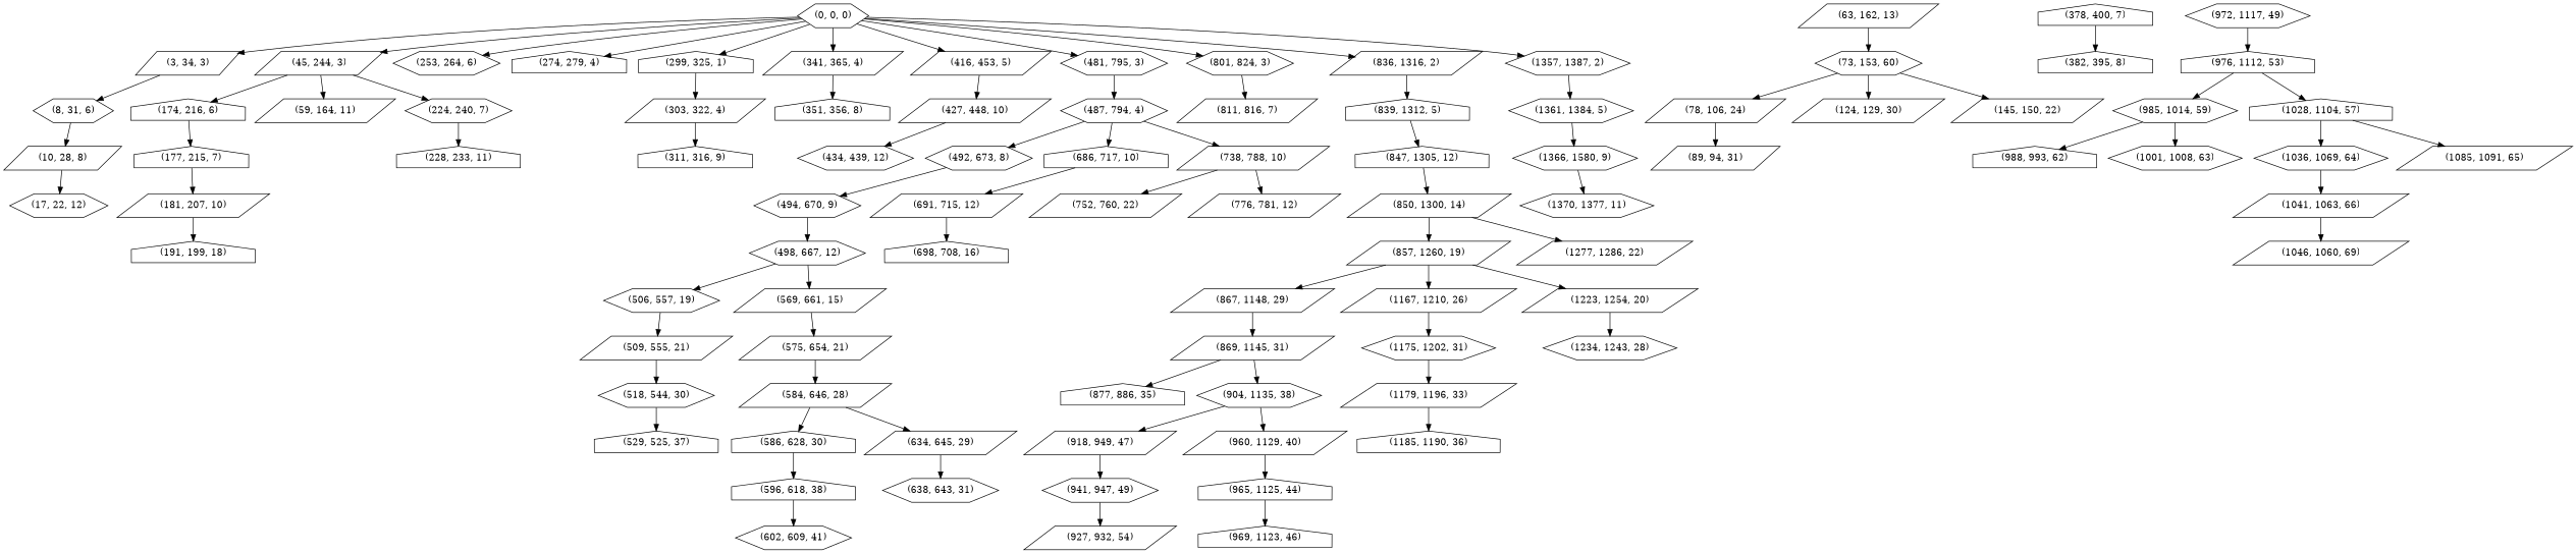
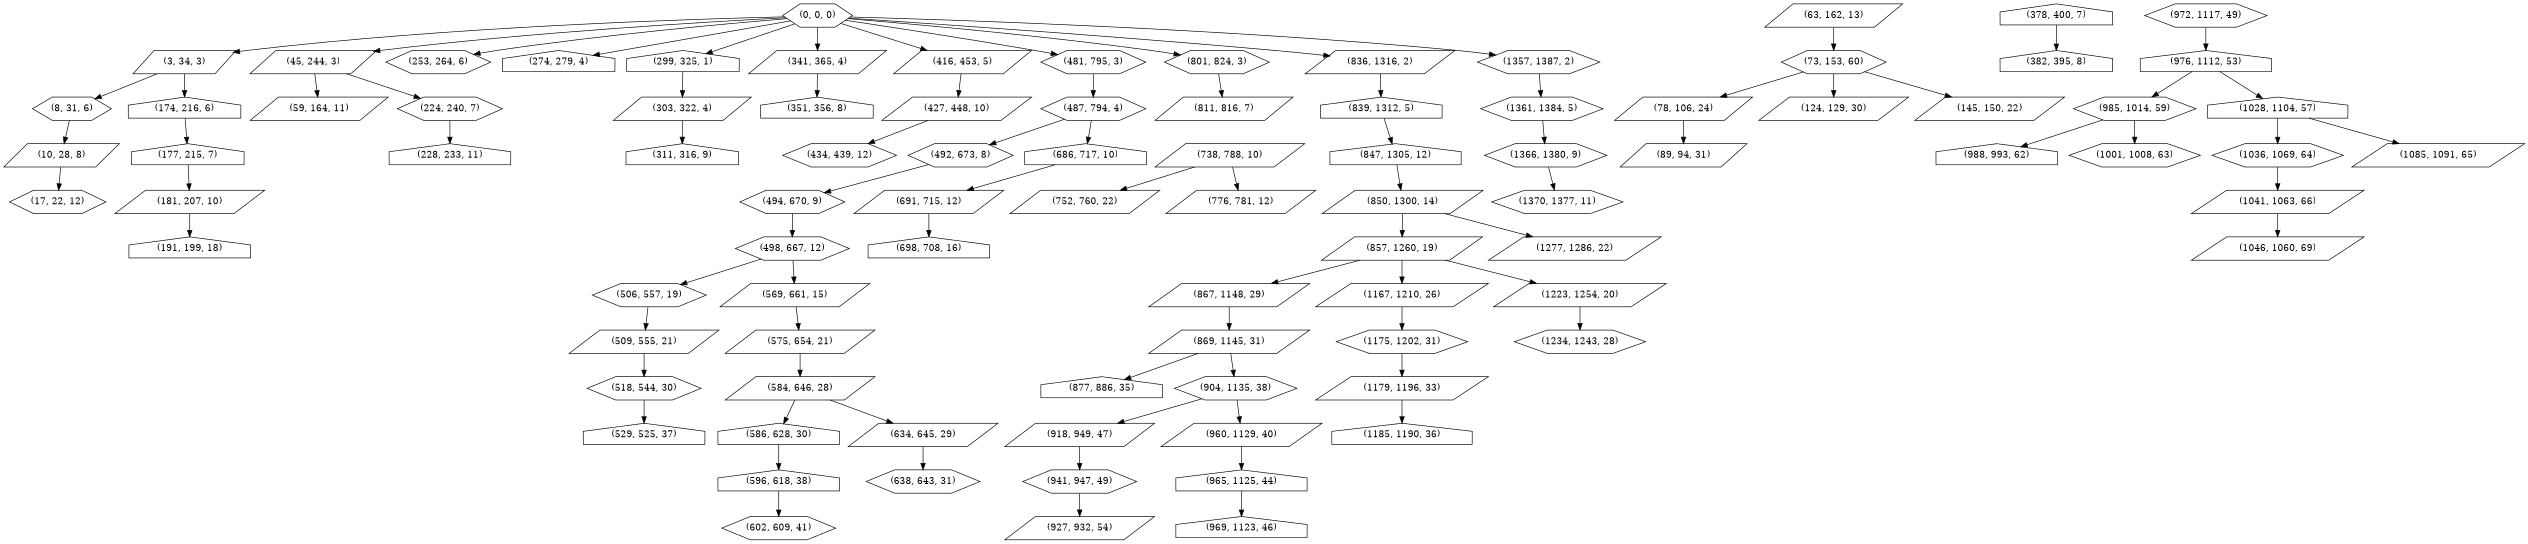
  digraph {
    node [shape=parallelogram]
    "(0, 0, 0)" [shape=hexagon]
    "(3, 34, 3)"
    "(45, 244, 3)"
    "(253, 264, 6)" [shape=hexagon]
    "(274, 279, 4)" [shape=house]
    "(299, 325, 1)" [shape=house]
    "(341, 365, 4)"
    "(416, 453, 5)"
    "(481, 795, 3)" [shape=hexagon]
    "(801, 824, 3)" [shape=hexagon]
    "(836, 1316, 2)"
    "(1357, 1387, 2)" [shape=hexagon]
    "(8, 31, 6)" [shape=hexagon]
    "(59, 164, 11)"
    "(174, 216, 6)" [shape=house]
    "(224, 240, 7)" [shape=hexagon]
    "(303, 322, 4)"
    "(351, 356, 8)" [shape=house]
    "(427, 448, 10)"
    "(487, 794, 4)" [shape=hexagon]
    "(811, 816, 7)"
    "(839, 1312, 5)" [shape=house]
    "(1361, 1384, 5)" [shape=hexagon]
    "(10, 28, 8)"
    "(17, 22, 12)" [shape=hexagon]
    "(177, 215, 7)" [shape=house]
    "(228, 233, 11)" [shape=house]
    n28 [label="(73, 153, 60)" shape=hexagon]
    "(63, 162, 13)"
    "(78, 106, 24)"
    "(124, 129, 30)"
    "(145, 150, 22)"
    "(89, 94, 31)"
    "(181, 207, 10)"
    "(191, 199, 18)" [shape=house]
    "(311, 316, 9)" [shape=house]
    "(378, 400, 7)" [shape=house]
    "(382, 395, 8)" [shape=house]
    "(434, 439, 12)" [shape=hexagon]
    "(492, 673, 8)" [shape=hexagon]
    "(686, 717, 10)" [shape=house]
    "(738, 788, 10)"
    "(494, 670, 9)" [shape=hexagon]
    "(691, 715, 12)"
    "(752, 760, 22)"
    "(776, 781, 12)"
    "(498, 667, 12)" [shape=hexagon]
    "(506, 557, 19)" [shape=hexagon]
    "(569, 661, 15)"
    "(509, 555, 21)"
    "(575, 654, 21)"
    "(518, 544, 30)" [shape=hexagon]
    n53 [label="(529, 525, 37)" shape=house]
    "(584, 646, 28)"
    "(586, 628, 30)" [shape=house]
    "(634, 645, 29)"
    "(596, 618, 38)" [shape=house]
    "(638, 643, 31)" [shape=hexagon]
    "(602, 609, 41)" [shape=hexagon]
    "(698, 708, 16)" [shape=house]
    "(847, 1305, 12)" [shape=house]
    "(850, 1300, 14)"
    "(857, 1260, 19)"
    "(1277, 1286, 22)"
    "(867, 1148, 29)"
    "(1167, 1210, 26)"
    "(1223, 1254, 20)"
    "(869, 1145, 31)"
    "(1175, 1202, 31)" [shape=hexagon]
    "(1234, 1243, 28)" [shape=hexagon]
    "(877, 886, 35)" [shape=house]
    "(904, 1135, 38)" [shape=hexagon]
    "(918, 949, 47)"
    "(960, 1129, 40)"
    "(941, 947, 49)" [shape=hexagon]
    "(965, 1125, 44)" [shape=house]
    "(927, 932, 54)"
    "(969, 1123, 46)" [shape=house]
    "(972, 1117, 49)" [shape=hexagon]
    "(976, 1112, 53)" [shape=house]
    "(985, 1014, 59)" [shape=hexagon]
    "(1028, 1104, 57)" [shape=house]
    "(988, 993, 62)" [shape=house]
    "(1001, 1008, 63)" [shape=hexagon]
    "(1036, 1069, 64)" [shape=hexagon]
    "(1085, 1091, 65)"
    "(1041, 1063, 66)"
    "(1046, 1060, 69)"
    "(1179, 1196, 33)"
    "(1185, 1190, 36)" [shape=house]
-   "(1366, 1380, 9)" [shape=hexagon label="(1366, 1580, 9)"]
+   "(1366, 1380, 9)" [shape=hexagon]
    "(1370, 1377, 11)" [shape=hexagon]
    "(0, 0, 0)" -> "(3, 34, 3)"
    "(0, 0, 0)" -> "(45, 244, 3)"
    "(0, 0, 0)" -> "(253, 264, 6)"
    "(0, 0, 0)" -> "(274, 279, 4)"
    "(0, 0, 0)" -> "(299, 325, 1)"
    "(0, 0, 0)" -> "(341, 365, 4)"
    "(0, 0, 0)" -> "(416, 453, 5)"
    "(0, 0, 0)" -> "(481, 795, 3)"
    "(0, 0, 0)" -> "(801, 824, 3)"
    "(0, 0, 0)" -> "(836, 1316, 2)"
    "(0, 0, 0)" -> "(1357, 1387, 2)"
    "(3, 34, 3)" -> "(8, 31, 6)"
    "(45, 244, 3)" -> "(59, 164, 11)"
-   "(45, 244, 3)" -> "(174, 216, 6)"
+   "(3, 34, 3)" -> "(174, 216, 6)"
    "(45, 244, 3)" -> "(224, 240, 7)"
    "(299, 325, 1)" -> "(303, 322, 4)"
    "(341, 365, 4)" -> "(351, 356, 8)"
    "(416, 453, 5)" -> "(427, 448, 10)"
    "(481, 795, 3)" -> "(487, 794, 4)"
    "(801, 824, 3)" -> "(811, 816, 7)"
    "(836, 1316, 2)" -> "(839, 1312, 5)"
    "(1357, 1387, 2)" -> "(1361, 1384, 5)"
    "(8, 31, 6)" -> "(10, 28, 8)"
    "(174, 216, 6)" -> "(177, 215, 7)"
    "(224, 240, 7)" -> "(228, 233, 11)"
    "(303, 322, 4)" -> "(311, 316, 9)"
    "(427, 448, 10)" -> "(434, 439, 12)"
    "(487, 794, 4)" -> "(492, 673, 8)"
    "(487, 794, 4)" -> "(686, 717, 10)"
-   "(487, 794, 4)" -> "(738, 788, 10)"
    "(839, 1312, 5)" -> "(847, 1305, 12)"
    "(1361, 1384, 5)" -> "(1366, 1380, 9)"
    "(10, 28, 8)" -> "(17, 22, 12)"
    "(177, 215, 7)" -> "(181, 207, 10)"
    n28 -> "(78, 106, 24)"
    n28 -> "(124, 129, 30)"
    n28 -> "(145, 150, 22)"
    "(63, 162, 13)" -> n28
    "(78, 106, 24)" -> "(89, 94, 31)"
    "(181, 207, 10)" -> "(191, 199, 18)"
    "(378, 400, 7)" -> "(382, 395, 8)"
    "(492, 673, 8)" -> "(494, 670, 9)"
    "(686, 717, 10)" -> "(691, 715, 12)"
    "(738, 788, 10)" -> "(752, 760, 22)"
    "(738, 788, 10)" -> "(776, 781, 12)"
    "(494, 670, 9)" -> "(498, 667, 12)"
    "(691, 715, 12)" -> "(698, 708, 16)"
    "(498, 667, 12)" -> "(506, 557, 19)"
    "(498, 667, 12)" -> "(569, 661, 15)"
    "(506, 557, 19)" -> "(509, 555, 21)"
    "(569, 661, 15)" -> "(575, 654, 21)"
    "(509, 555, 21)" -> "(518, 544, 30)"
    "(575, 654, 21)" -> "(584, 646, 28)"
    "(518, 544, 30)" -> n53
    "(584, 646, 28)" -> "(586, 628, 30)"
    "(584, 646, 28)" -> "(634, 645, 29)"
    "(586, 628, 30)" -> "(596, 618, 38)"
    "(634, 645, 29)" -> "(638, 643, 31)"
    "(596, 618, 38)" -> "(602, 609, 41)"
    "(847, 1305, 12)" -> "(850, 1300, 14)"
    "(850, 1300, 14)" -> "(857, 1260, 19)"
    "(850, 1300, 14)" -> "(1277, 1286, 22)"
    "(857, 1260, 19)" -> "(867, 1148, 29)"
    "(857, 1260, 19)" -> "(1167, 1210, 26)"
    "(857, 1260, 19)" -> "(1223, 1254, 20)"
    "(867, 1148, 29)" -> "(869, 1145, 31)"
    "(1167, 1210, 26)" -> "(1175, 1202, 31)"
    "(1223, 1254, 20)" -> "(1234, 1243, 28)"
    "(869, 1145, 31)" -> "(877, 886, 35)"
    "(869, 1145, 31)" -> "(904, 1135, 38)"
    "(1175, 1202, 31)" -> "(1179, 1196, 33)"
    "(904, 1135, 38)" -> "(918, 949, 47)"
    "(904, 1135, 38)" -> "(960, 1129, 40)"
    "(918, 949, 47)" -> "(941, 947, 49)"
    "(960, 1129, 40)" -> "(965, 1125, 44)"
    "(941, 947, 49)" -> "(927, 932, 54)"
    "(965, 1125, 44)" -> "(969, 1123, 46)"
    "(972, 1117, 49)" -> "(976, 1112, 53)"
    "(976, 1112, 53)" -> "(985, 1014, 59)"
    "(976, 1112, 53)" -> "(1028, 1104, 57)"
    "(985, 1014, 59)" -> "(988, 993, 62)"
    "(985, 1014, 59)" -> "(1001, 1008, 63)"
    "(1028, 1104, 57)" -> "(1036, 1069, 64)"
    "(1028, 1104, 57)" -> "(1085, 1091, 65)"
    "(1036, 1069, 64)" -> "(1041, 1063, 66)"
    "(1041, 1063, 66)" -> "(1046, 1060, 69)"
    "(1179, 1196, 33)" -> "(1185, 1190, 36)"
    "(1366, 1380, 9)" -> "(1370, 1377, 11)"
  }
